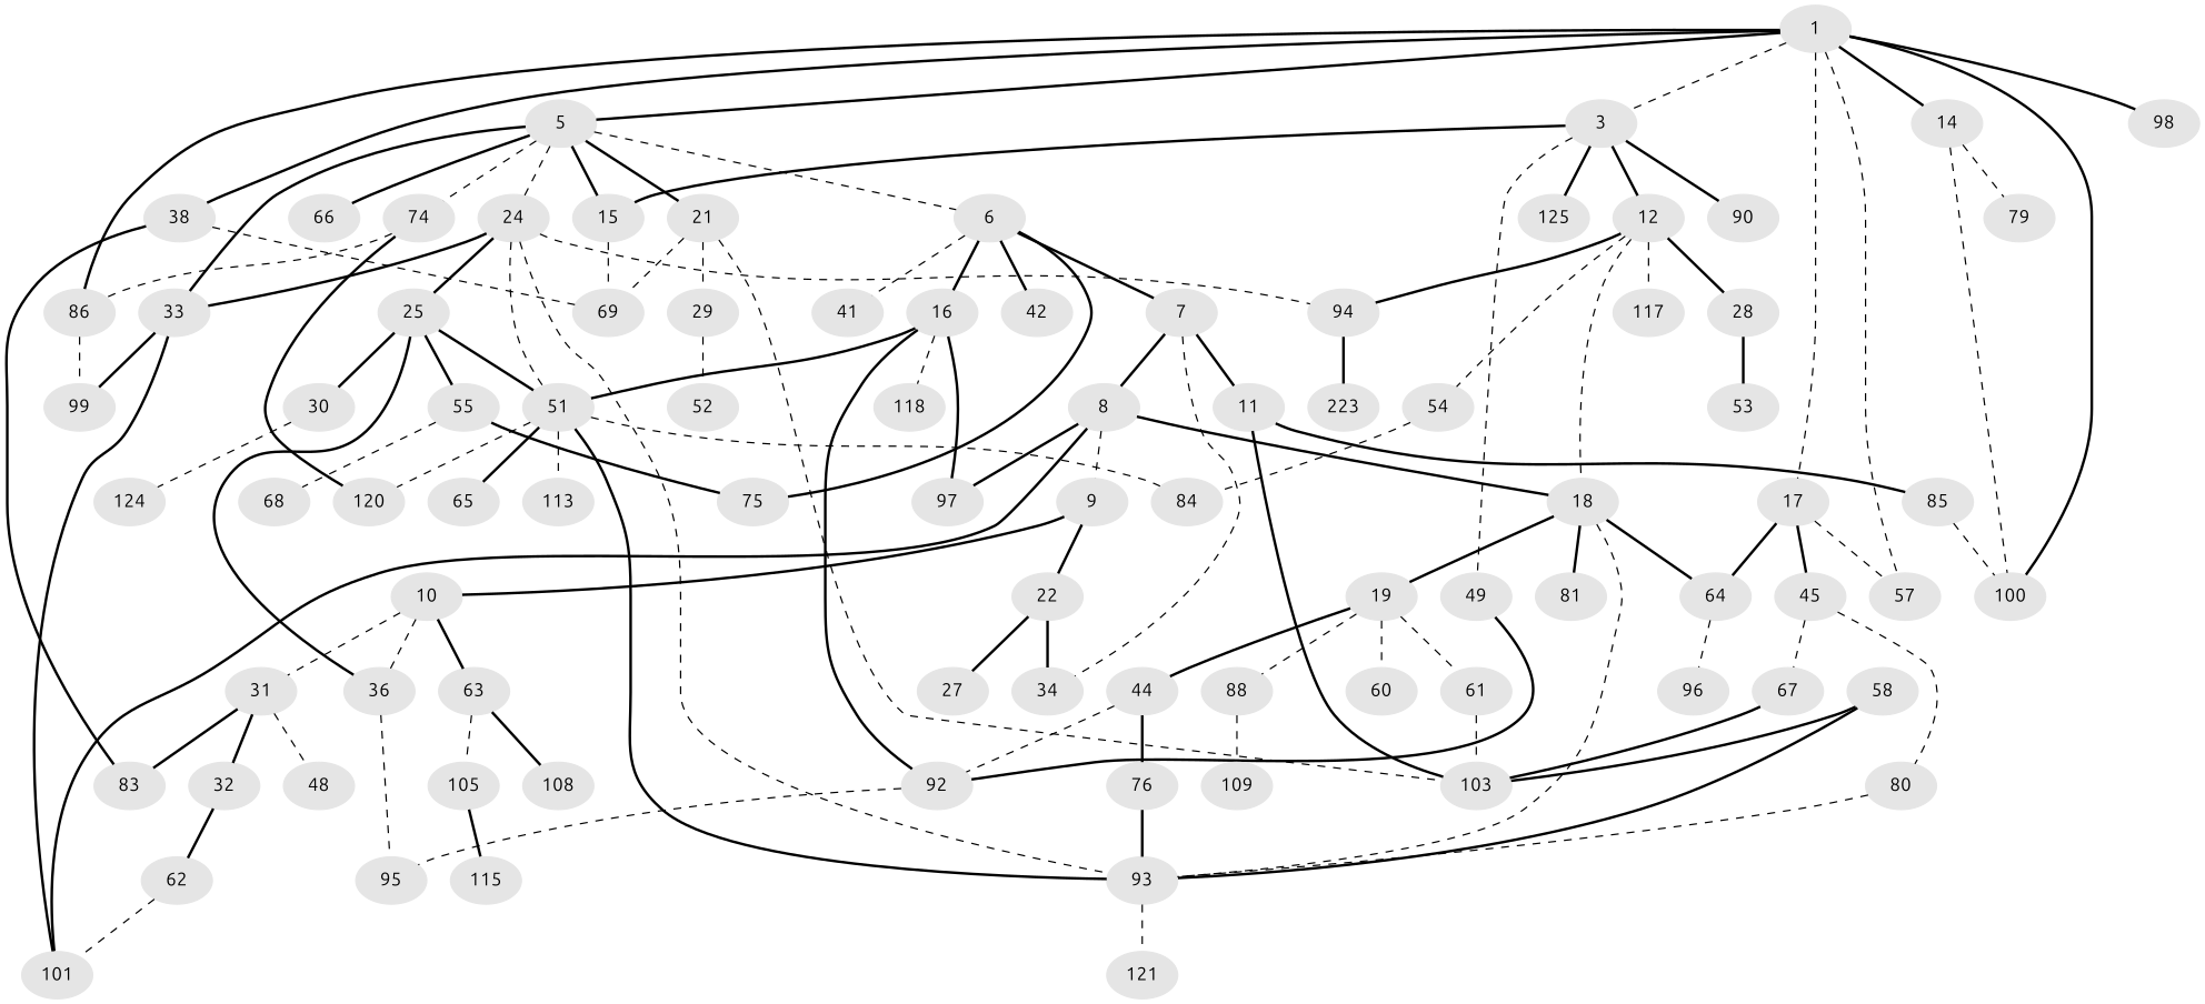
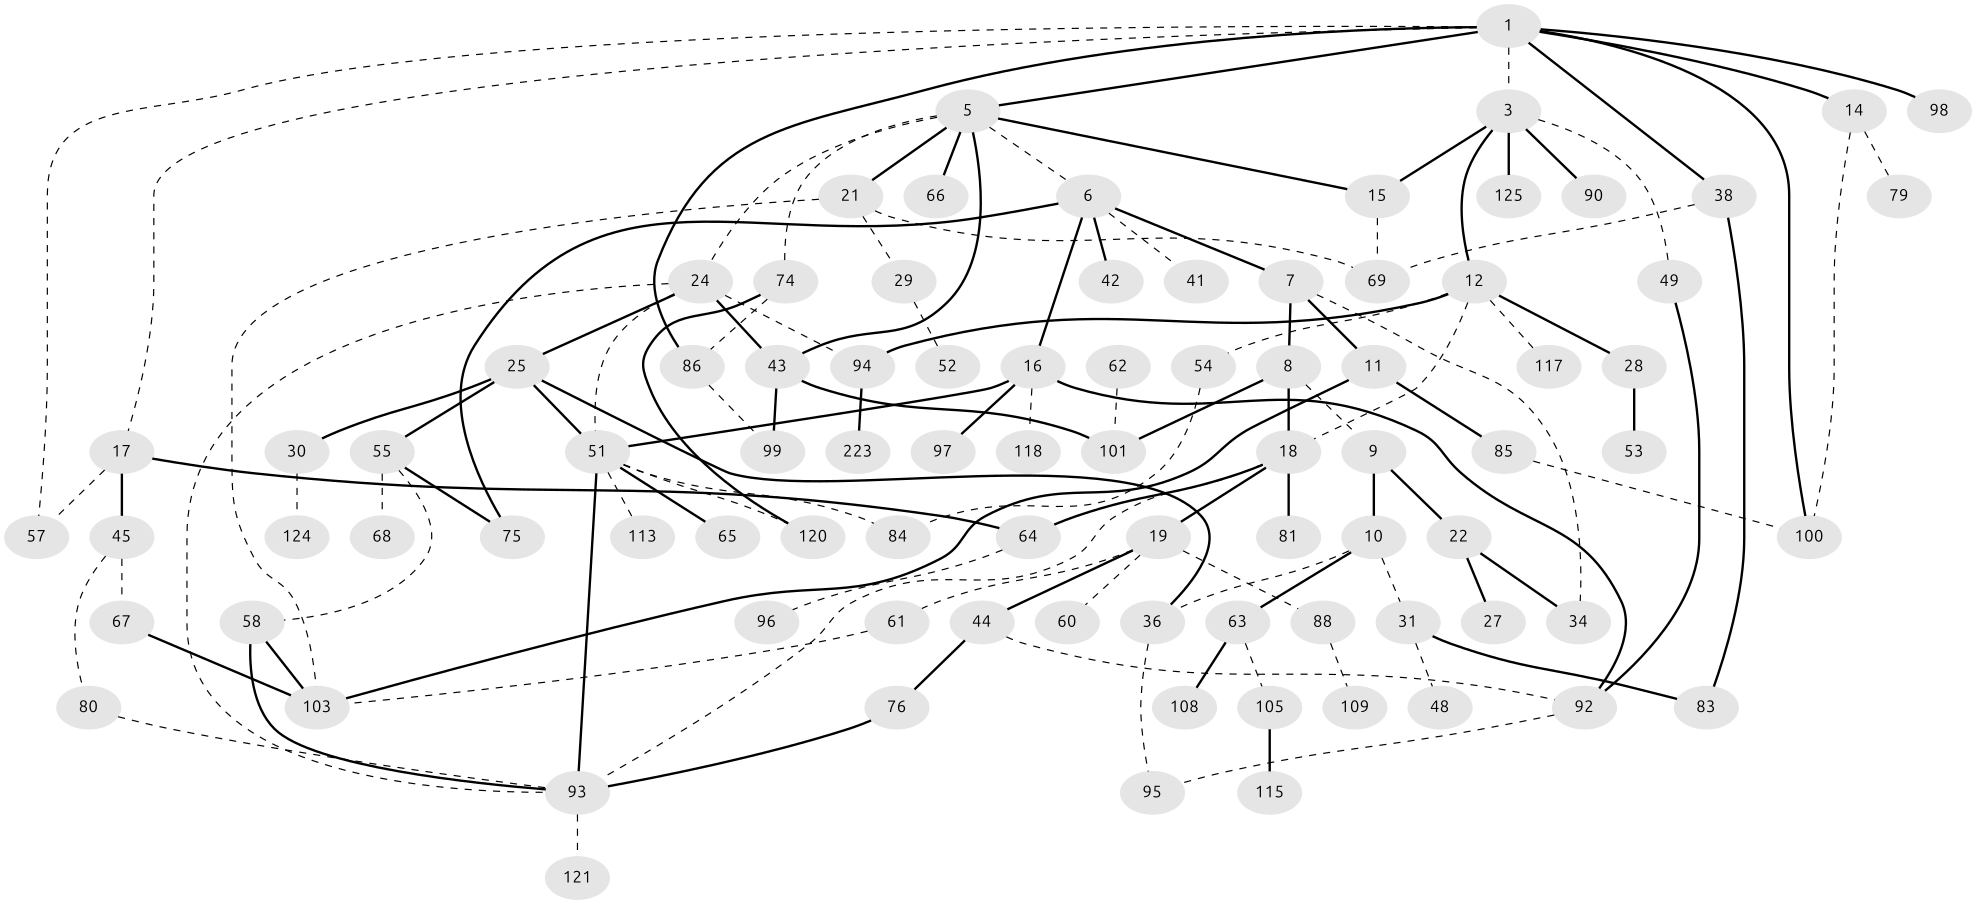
  graph {
    fontname=Ubuntu
    node [color=gray90 fontname=Ubuntu style=filled]
    edge [fontname=Ubuntu style=bold]
    1 [super="+2"]
    3 [super="+56"]
    5
    14
    17
    38
    57
    86 [super="+127"]
    98
    100
    12 [super="+72+71"]
    15 [super="+35"]
    49
    90
    125
    6
    21 [super="+46"]
    24 [super="+47"]
-   43 [label=33]
+   43
    66
    74 [super="+77"]
    79
    45
    64 [super="+119"]
    69 [super="+73+78"]
    83
    99
    18 [super="+20"]
    28
    54
    94
    117
    92 [super="+112"]
    7
    16
    41
    42
    75
    103 [super="+126"]
    29
    51 [super="+122+59"]
    93 [super="+102"]
    25
    101 [super="+104"]
    120
    8 [super="+87+106"]
    11
    34 [super="+37"]
    97
    118
    9
    85
    10 [super="+13"]
    22
    19 [super="+23"]
    81
    31 [super="+33"]
    36 [super="+50"]
    63
    27
-   32
    48
    95
    105
    108
    53 [super="+91"]
    84
    n68 [label=223]
    65
    113
    67
    80
    96
    44 [super="+116"]
    60
    61
    88
    121
    76 [super="+82"]
    109
    52
    30 [super="+89"]
    55
    124
    58
    68
    62
    115
    1 -- 3 [style=dashed]
    1 -- 5
    1 -- 14
    1 -- 17 [style=dashed]
    1 -- 38
    1 -- 57 [style=dashed]
    1 -- 86
    1 -- 98
    1 -- 100
    3 -- 12
    3 -- 15
    3 -- 49 [style=dashed]
    3 -- 90
    3 -- 125
    5 -- 15
    5 -- 6 [style=dashed]
    5 -- 21
    5 -- 24 [style=dashed]
    5 -- 43
    5 -- 66
    5 -- 74 [style=dashed]
    14 -- 100 [style=dashed]
    14 -- 79 [style=dashed]
    17 -- 57 [style=dashed]
    17 -- 45
    17 -- 64
    38 -- 69 [style=dashed]
    38 -- 83
    86 -- 99 [style=dashed]
    12 -- 18 [style=dashed]
    12 -- 28
    12 -- 54 [style=dashed]
    12 -- 94
    12 -- 117 [style=dashed]
    15 -- 69 [style=dashed]
    49 -- 92
    6 -- 7
    6 -- 16
    6 -- 41 [style=dashed]
    6 -- 42
    6 -- 75
    21 -- 69 [style=dashed]
    21 -- 103 [style=dashed]
    21 -- 29 [style=dashed]
    24 -- 43
    24 -- 94 [style=dashed]
    24 -- 51 [style=dashed]
    24 -- 93 [style=dashed]
    24 -- 25
    43 -- 99
    43 -- 101
    74 -- 86 [style=dashed]
    74 -- 120
    45 -- 67 [style=dashed]
    45 -- 80 [style=dashed]
    64 -- 96 [style=dashed]
    18 -- 64
    18 -- 93 [style=dashed]
    18 -- 19
    18 -- 81
    28 -- 53
    54 -- 84 [style=dashed]
    94 -- n68
    92 -- 95 [style=dashed]
    7 -- 8
    7 -- 11
    7 -- 34 [style=dashed]
    16 -- 92
    16 -- 51
    16 -- 97
    16 -- 118 [style=dashed]
    29 -- 52 [style=dashed]
    51 -- 93
    51 -- 120 [style=dashed]
    51 -- 84 [style=dashed]
    51 -- 65
    51 -- 113 [style=dashed]
    93 -- 121 [style=dashed]
    25 -- 51
    25 -- 36
    25 -- 30
    25 -- 55
    8 -- 18
    8 -- 101
-   8 -- 97
    8 -- 9 [style=dashed]
    11 -- 103
    11 -- 85
    9 -- 10
    9 -- 22
    85 -- 100 [style=dashed]
    10 -- 31 [style=dashed]
    10 -- 36 [style=dashed]
    10 -- 63
    22 -- 34
    22 -- 27
    19 -- 44
    19 -- 60 [style=dashed]
    19 -- 61 [style=dashed]
    19 -- 88 [style=dashed]
    31 -- 83
-   31 -- 32
    31 -- 48 [style=dashed]
    36 -- 95 [style=dashed]
    63 -- 105 [style=dashed]
    63 -- 108
-   32 -- 62
    105 -- 115
    67 -- 103
    80 -- 93 [style=dashed]
    44 -- 92 [style=dashed]
    44 -- 76
    61 -- 103 [style=dashed]
    88 -- 109 [style=dashed]
    76 -- 93 [weight=2]
    30 -- 124 [style=dashed]
    55 -- 75
+   55 -- 58 [style=dashed]
    55 -- 68 [style=dashed]
    58 -- 103
    58 -- 93
    62 -- 101 [style=dashed]
  }
